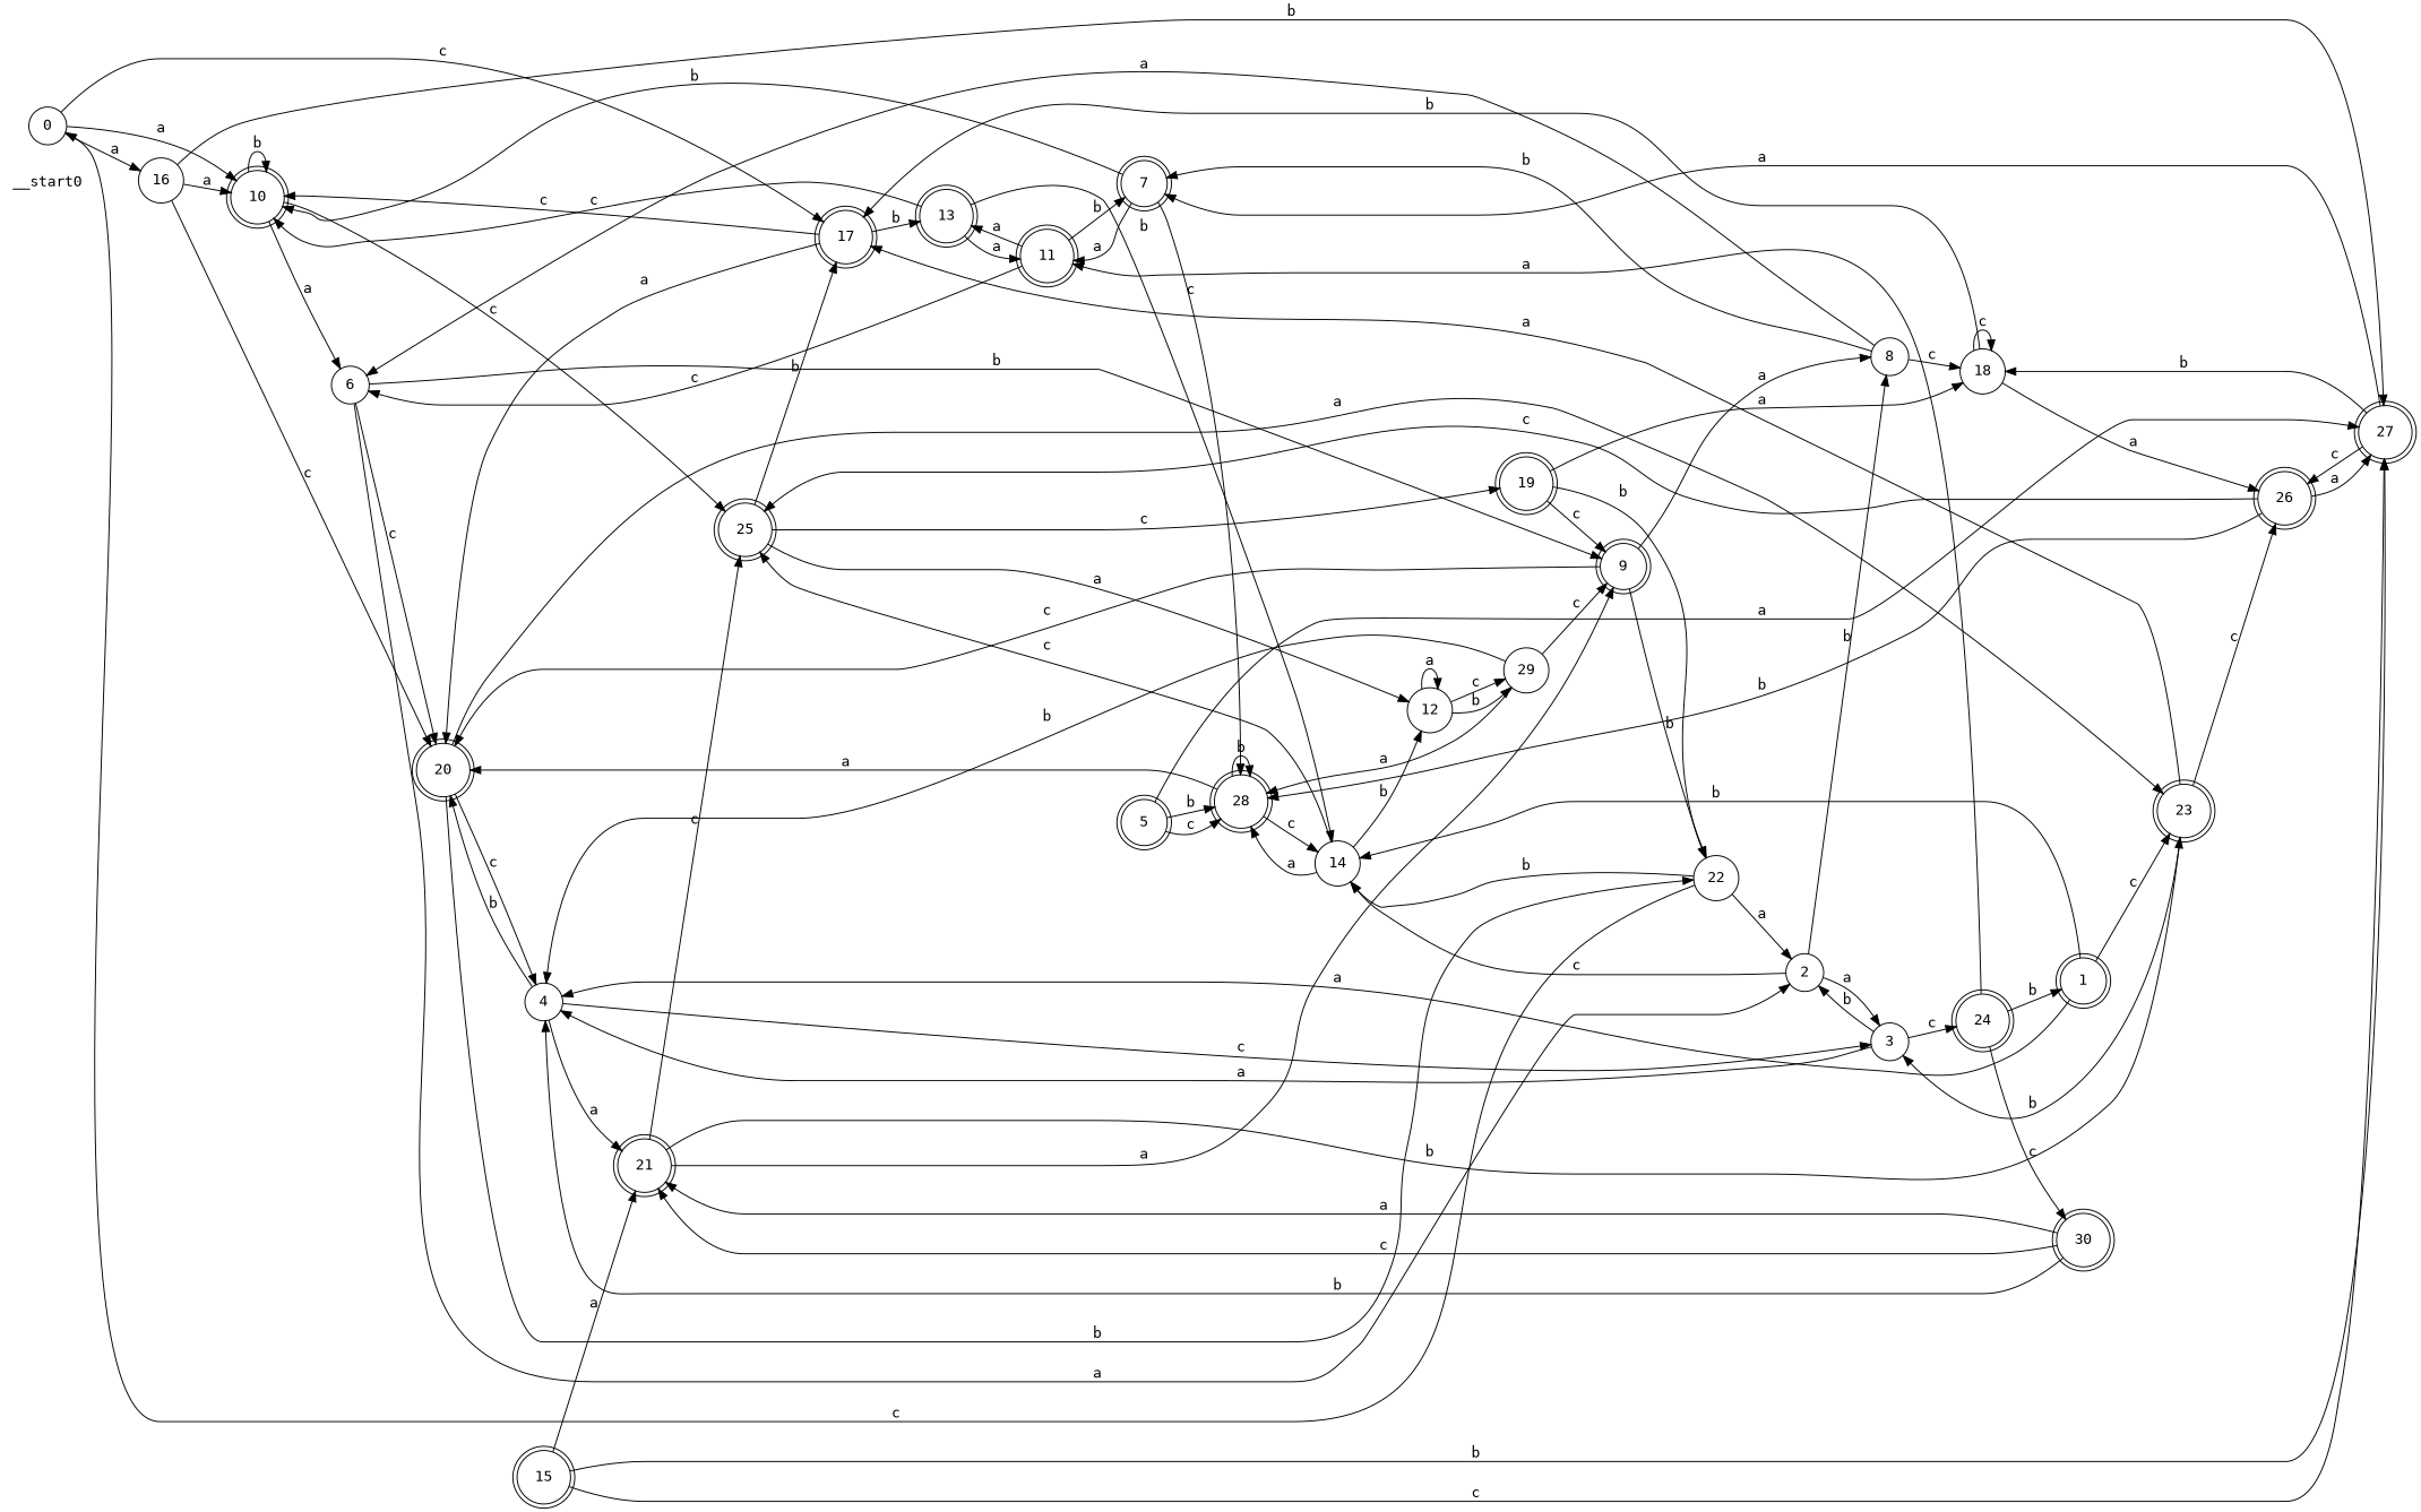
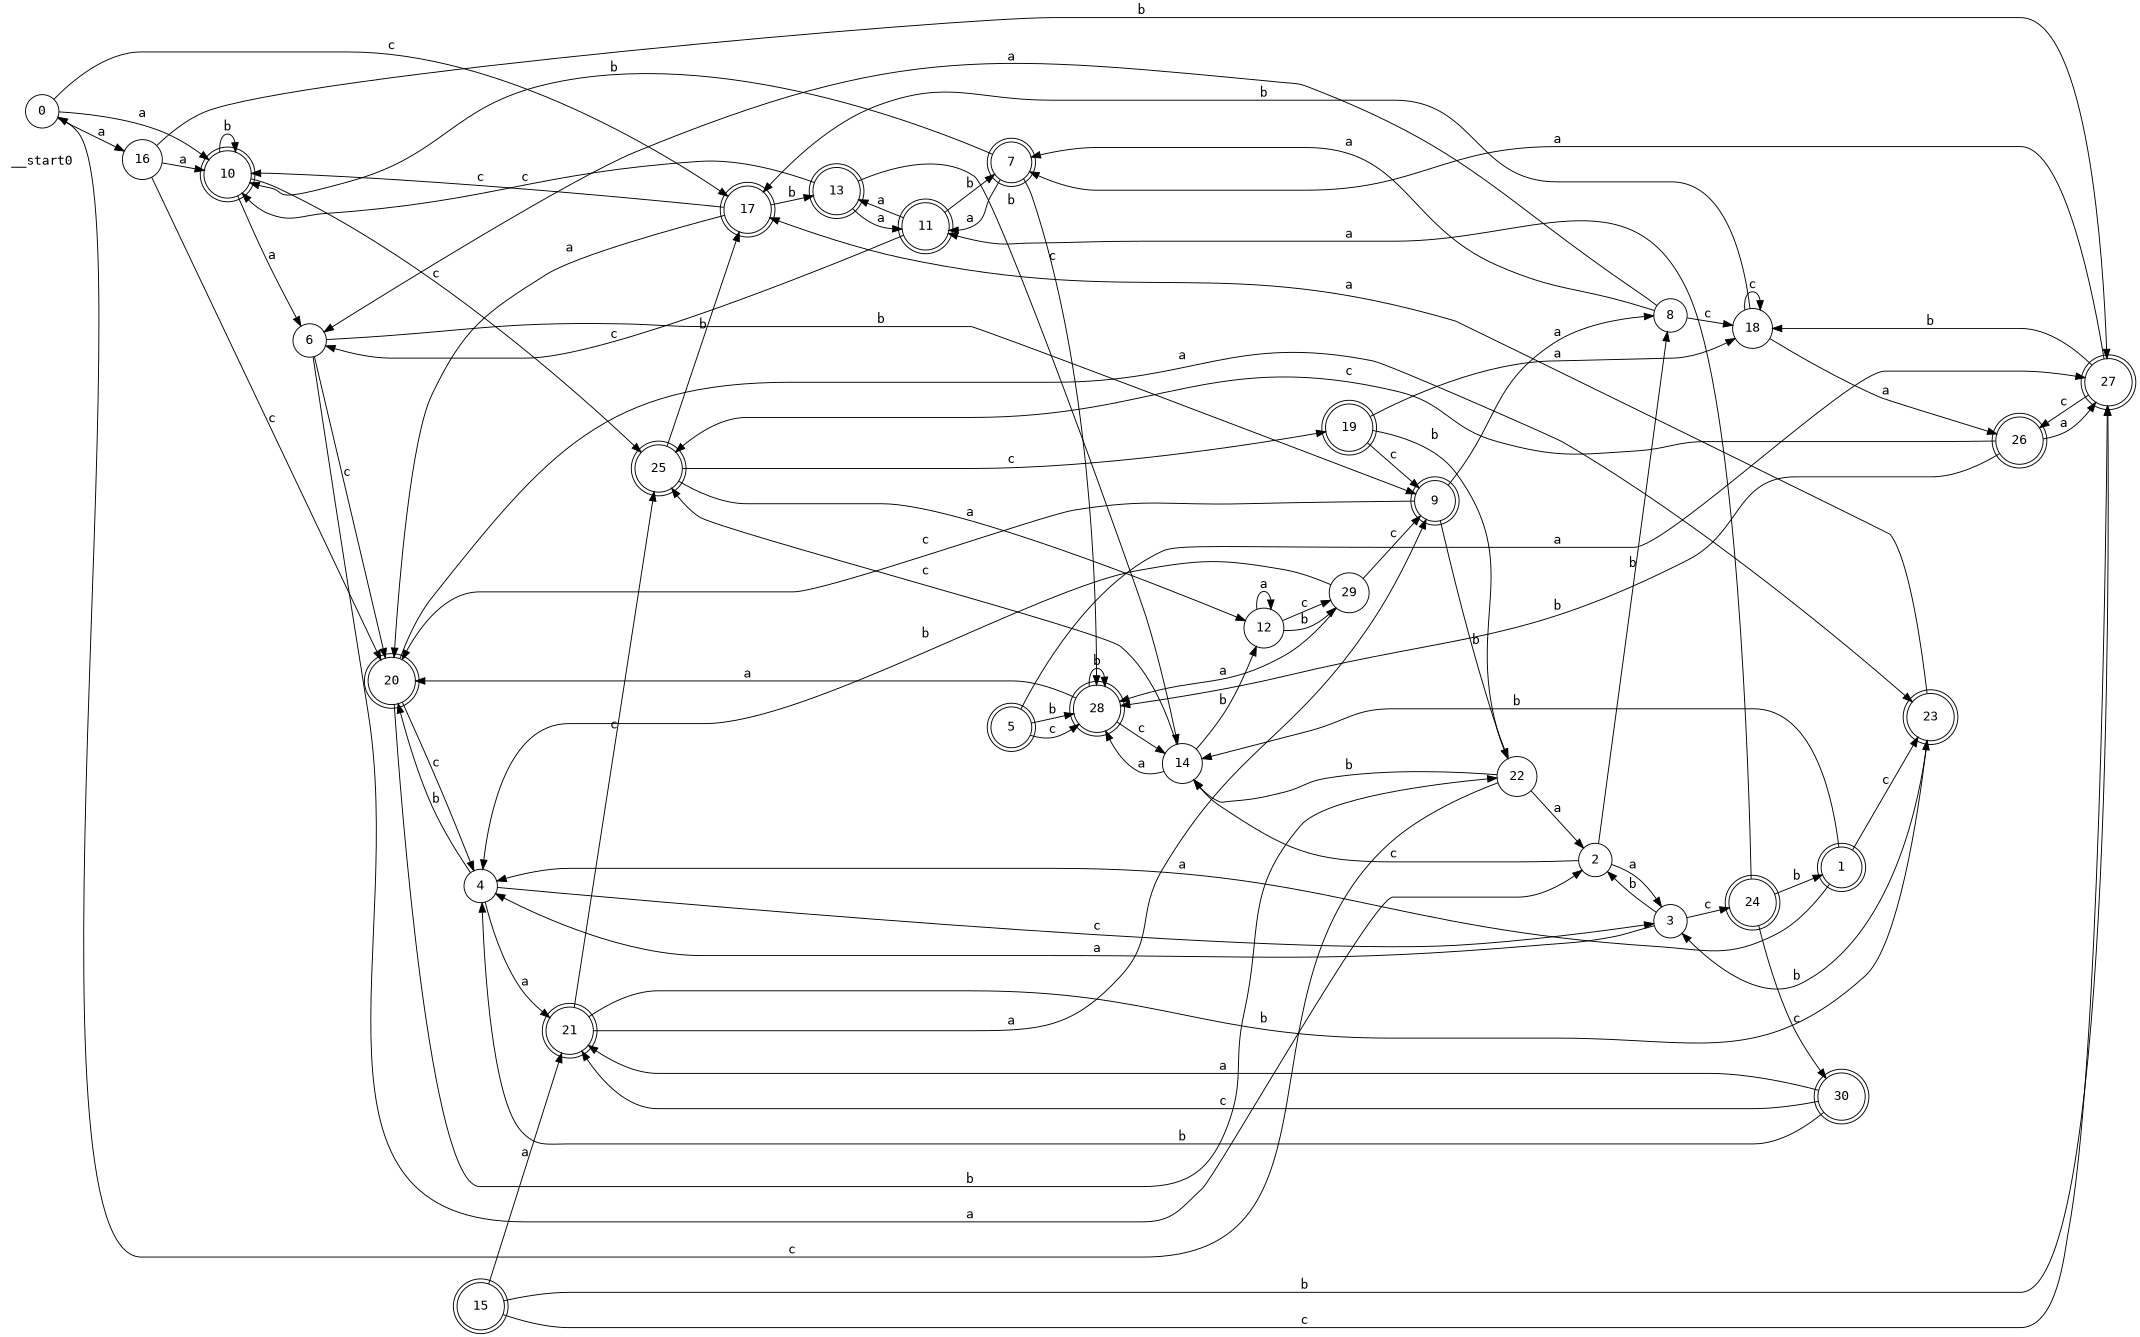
  digraph {
    fontname="DejaVu Sans Mono"
    rankdir=LR
    node [fontname="DejaVu Sans Mono" shape=doublecircle color=black fillcolor=white style="rounded,filled"]
    edge [fontname="DejaVu Sans Mono"]
    __start0 [shape=none color="" fillcolor="" style=""]
    n2 [label=0 shape=circle style=filled]
    n3 [label=10]
    n4 [label=16 shape=circle style=filled]
    n5 [label=17]
    n6 [label=6 shape=circle style=filled]
    n7 [label=25]
    n8 [label=20]
    n9 [label=27]
    n10 [label=13]
    n11 [label=1]
    n12 [label=4 shape=circle style=filled]
    n13 [label=14 shape=circle style=filled]
    n14 [label=23]
    n15 [label=3 shape=circle style=filled]
    n16 [label=21]
    n17 [label=28]
    n18 [label=12 shape=circle style=filled]
    n19 [label=26]
    n20 [label=2 shape=circle style=filled]
    n21 [label=8 shape=circle style=filled]
    n22 [label=24]
    n23 [label=7]
    n24 [label=18 shape=circle style=filled]
    n25 [label=29 shape=circle style=filled]
    n26 [label=9]
    n27 [label=11]
    n28 [label=30]
    n29 [label=22 shape=circle style=filled]
    n30 [label=5]
    n31 [label=19]
    n32 [label=15]
    n2 -> n3 [label=a]
    n2 -> n4 [label=a]
    n2 -> n5 [label=c]
    n3 -> n3 [label=b]
    n3 -> n6 [label=a]
    n3 -> n7 [label=c]
    n4 -> n3 [label=a]
    n4 -> n8 [label=c]
    n4 -> n9 [label=b]
    n5 -> n3 [label=c]
    n5 -> n8 [label=a]
    n5 -> n10 [label=b]
    n6 -> n8 [label=c]
    n6 -> n20 [label=a]
    n6 -> n26 [label=b]
    n7 -> n5 [label=b]
    n7 -> n18 [label=a]
    n7 -> n31 [label=c]
    n8 -> n12 [label=c]
    n8 -> n14 [label=a]
    n8 -> n29 [label=b]
    n9 -> n19 [label=c]
    n9 -> n23 [label=a]
    n9 -> n24 [label=b]
    n10 -> n3 [label=c]
    n10 -> n13 [label=b]
    n10 -> n27 [label=a]
    n11 -> n12 [label=a]
    n11 -> n13 [label=b]
    n11 -> n14 [label=c]
    n12 -> n8 [label=b]
    n12 -> n15 [label=c]
    n12 -> n16 [label=a]
    n13 -> n7 [label=c]
    n13 -> n17 [label=a]
    n13 -> n18 [label=b]
    n14 -> n5 [label=a]
    n14 -> n15 [label=b]
-   n14 -> n19 [label=c]
    n15 -> n12 [label=a]
    n15 -> n20 [label=b]
    n15 -> n22 [label=c]
    n16 -> n7 [label=c]
    n16 -> n14 [label=b]
    n16 -> n26 [label=a]
    n17 -> n8 [label=a]
    n17 -> n13 [label=c]
    n17 -> n17 [label=b]
    n18 -> n18 [label=a]
    n18 -> n25 [label=b]
    n18 -> n25 [label=c]
    n19 -> n7 [label=c]
    n19 -> n9 [label=a]
    n19 -> n17 [label=b]
    n20 -> n13 [label=c]
    n20 -> n15 [label=a]
    n20 -> n21 [label=b]
    n21 -> n6 [label=a]
-   n21 -> n23 [label=b]
+   n21 -> n23 [label=a]
    n21 -> n24 [label=c]
    n22 -> n11 [label=b]
    n22 -> n27 [label=a]
    n22 -> n28 [label=c]
    n23 -> n3 [label=b]
    n23 -> n17 [label=c]
    n23 -> n27 [label=a]
    n24 -> n5 [label=b]
    n24 -> n19 [label=a]
    n24 -> n24 [label=c]
    n25 -> n12 [label=b]
    n25 -> n17 [label=a]
    n25 -> n26 [label=c]
    n26 -> n8 [label=c]
    n26 -> n21 [label=a]
    n26 -> n29 [label=b]
    n27 -> n6 [label=c]
    n27 -> n10 [label=a]
    n27 -> n23 [label=b]
    n28 -> n12 [label=b]
    n28 -> n16 [label=a]
    n28 -> n16 [label=c]
    n29 -> n2 [label=c]
    n29 -> n13 [label=b]
    n29 -> n20 [label=a]
    n30 -> n9 [label=a]
    n30 -> n17 [label=b]
    n30 -> n17 [label=c]
    n31 -> n24 [label=a]
    n31 -> n26 [label=c]
    n31 -> n29 [label=b]
    n32 -> n9 [label=b]
    n32 -> n9 [label=c]
    n32 -> n16 [label=a]
  }
